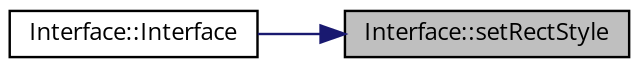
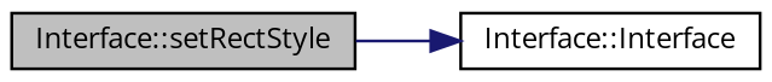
  digraph {
    rankdir=RL
    fontname="Open Sans"
    node [color=black fontname="Open Sans" fontsize=10 shape=record style=filled]
    n1 [fillcolor=grey75 fontcolor=black height=0.2 label="Interface::setRectStyle" width=0.4]
    n2 [fillcolor=white height=0.2 label="Interface::Interface" width=0.4]
-   n1 -> n2 [color=midnightblue dir=back fontname="Open Sans" fontsize=10 labelfontname=Helvetica labelfontsize=10 style=solid]
+   n2 -> n1 [color=midnightblue dir=back fontname="Open Sans" fontsize=10 labelfontname=Helvetica labelfontsize=10 style=solid]
  }
